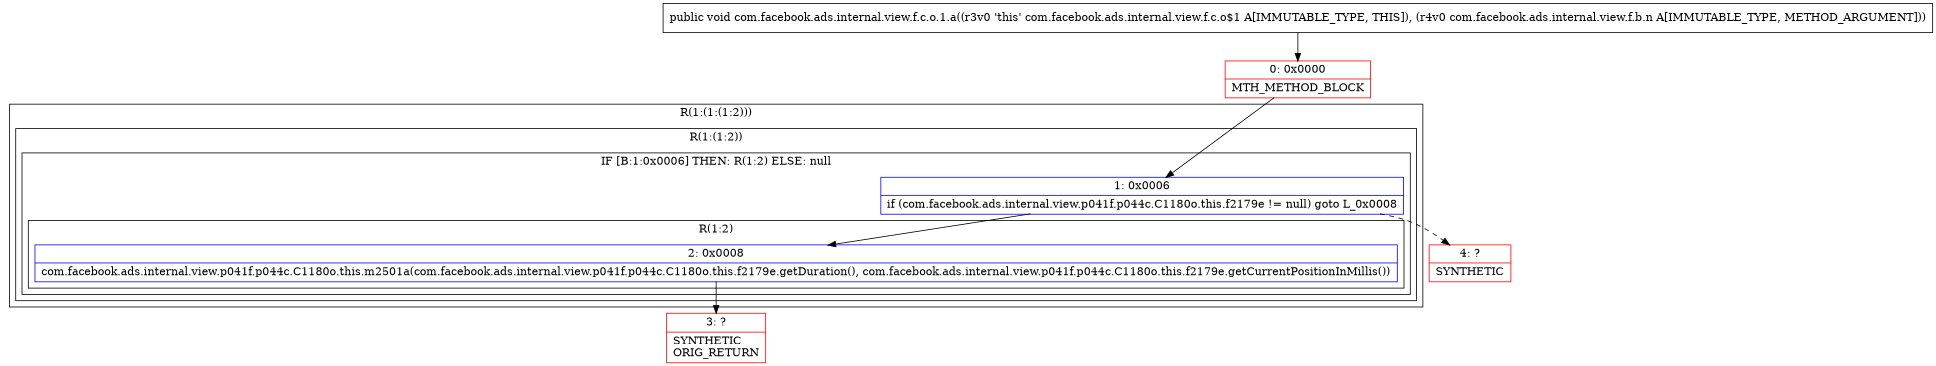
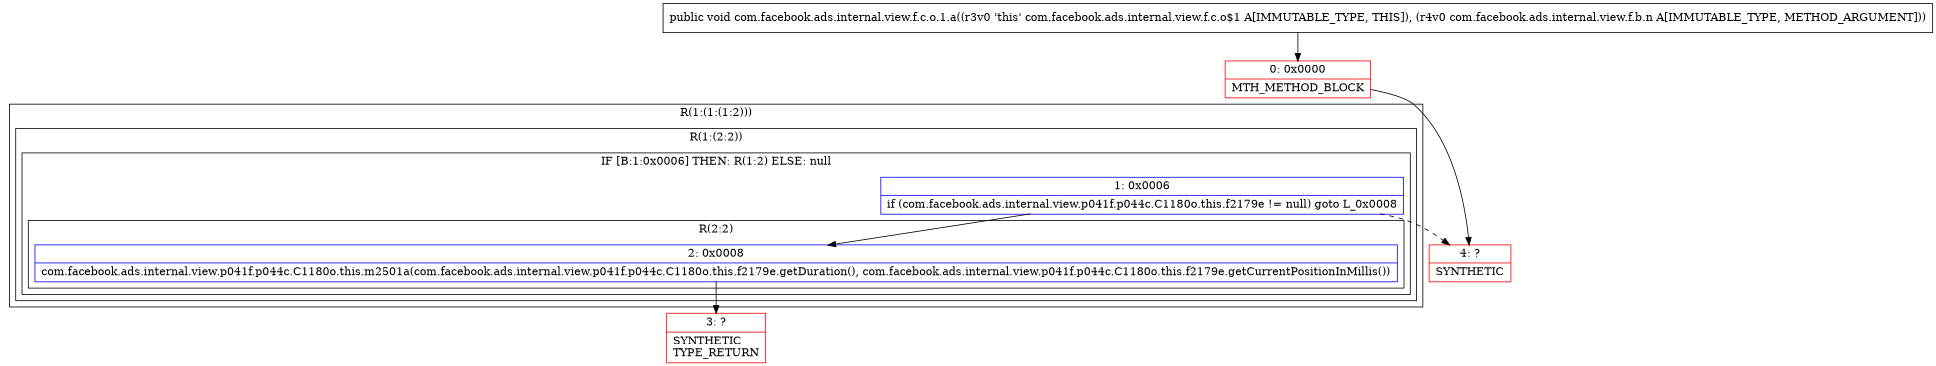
  digraph {
    node [color=red shape=record]
    n1 [color=blue label="{2\:\ 0x0008|com.facebook.ads.internal.view.p041f.p044c.C1180o.this.m2501a(com.facebook.ads.internal.view.p041f.p044c.C1180o.this.f2179e.getDuration(), com.facebook.ads.internal.view.p041f.p044c.C1180o.this.f2179e.getCurrentPositionInMillis())\l}"]
    n2 [color=blue label="{1\:\ 0x0006|if (com.facebook.ads.internal.view.p041f.p044c.C1180o.this.f2179e != null) goto L_0x0008\l}"]
-   n3 [label="{3\:\ ?|SYNTHETIC\lORIG_RETURN\l}"]
+   n3 [label="{3\:\ ?|SYNTHETIC\lTYPE_RETURN\l}"]
    n4 [label="{4\:\ ?|SYNTHETIC\l}"]
    n5 [label="{0\:\ 0x0000|MTH_METHOD_BLOCK\l}"]
    n6 [label="{public void com.facebook.ads.internal.view.f.c.o.1.a((r3v0 'this' com.facebook.ads.internal.view.f.c.o$1 A[IMMUTABLE_TYPE, THIS]), (r4v0 com.facebook.ads.internal.view.f.b.n A[IMMUTABLE_TYPE, METHOD_ARGUMENT])) }" color=""]
    subgraph cluster_1 {
      label="R(1:(1:(1:2)))"
      subgraph cluster_2 {
-       label="R(1:(1:2))"
+       label="R(1:(2:2))"
        subgraph cluster_3 {
          label="IF [B:1:0x0006] THEN: R(1:2) ELSE: null"
          n2
          subgraph cluster_4 {
-           label="R(1:2)"
+           label="R(2:2)"
            n1
          }
        }
      }
    }
    n1 -> n3
    n2 -> n1
    n2 -> n4 [style=dashed]
-   n5 -> n2
+   n5 -> n4
    n6 -> n5
  }
